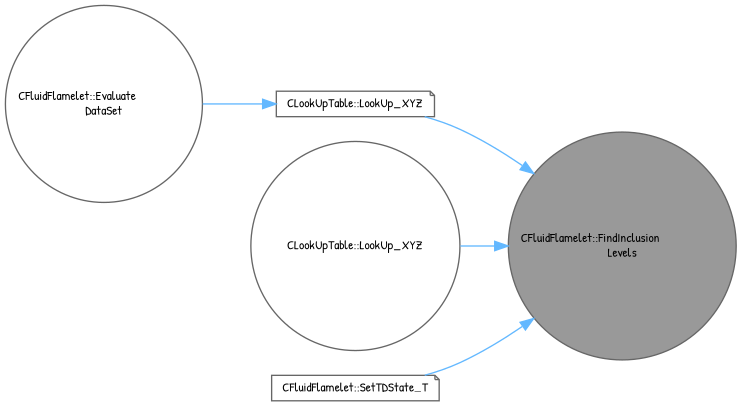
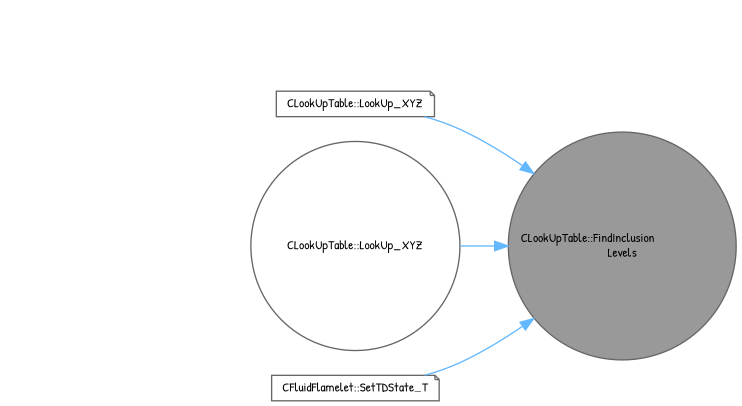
  digraph {
    fontname="Patrick Hand"
    rankdir=RL
    node [color=grey40 fillcolor=white fontname="Patrick Hand" fontsize=10 shape=circle style=filled]
    edge [color=steelblue1 dir=back fontname="Patrick Hand" fontsize=10 labelfontname=Helvetica labelfontsize=10 style=solid]
-   n1 [color=gray40 fillcolor=grey60 fontcolor=black height=0.2 label="CFluidFlamelet::FindInclusion\lLevels" width=0.4]
+   n1 [color=gray40 fillcolor=grey60 fontcolor=black height=0.2 label="CLookUpTable::FindInclusion\lLevels" width=0.4]
    n2 [height=0.2 label="CLookUpTable::LookUp_XYZ" shape=note width=0.4]
    n3 [height=0.2 label="CLookUpTable::LookUp_XYZ" width=0.4]
    n4 [height=0.2 label="CFluidFlamelet::SetTDState_T" shape=note width=0.4]
-   n5 [height=0.2 label="CFluidFlamelet::Evaluate\lDataSet" width=0.4]
    n1 -> n2
    n1 -> n3
    n1 -> n4
-   n2 -> n5
  }
